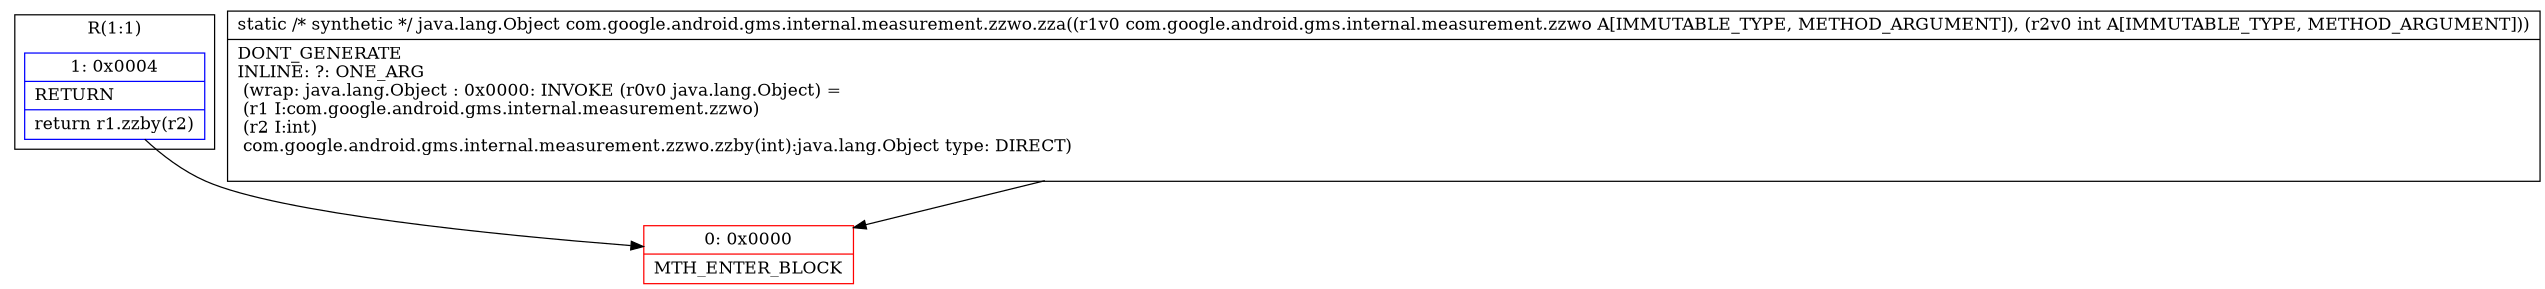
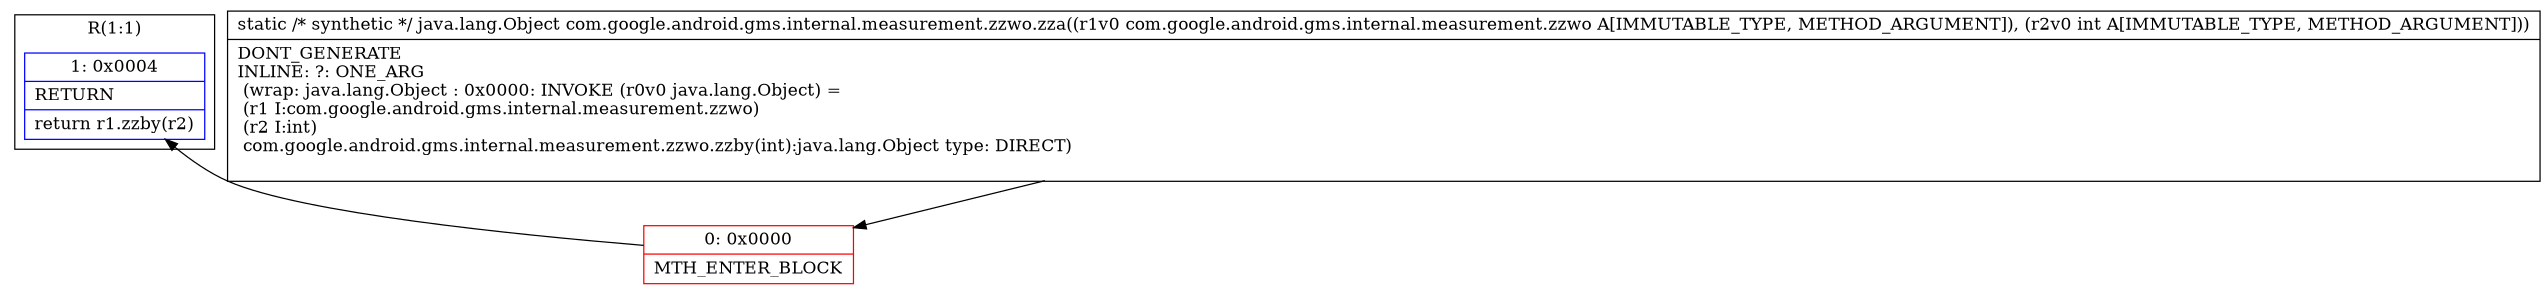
  digraph {
    node [shape=record]
    n1 [color=blue label="{1\:\ 0x0004|RETURN\l|return r1.zzby(r2)\l}"]
    n2 [color=red label="{0\:\ 0x0000|MTH_ENTER_BLOCK\l}"]
    n3 [label="{static \/* synthetic *\/ java.lang.Object com.google.android.gms.internal.measurement.zzwo.zza((r1v0 com.google.android.gms.internal.measurement.zzwo A[IMMUTABLE_TYPE, METHOD_ARGUMENT]), (r2v0 int A[IMMUTABLE_TYPE, METHOD_ARGUMENT]))  | DONT_GENERATE\lINLINE: ?: ONE_ARG  \l  (wrap: java.lang.Object : 0x0000: INVOKE  (r0v0 java.lang.Object) = \l  (r1 I:com.google.android.gms.internal.measurement.zzwo)\l  (r2 I:int)\l com.google.android.gms.internal.measurement.zzwo.zzby(int):java.lang.Object type: DIRECT)\l\l}"]
    subgraph cluster_1 {
      label="R(1:1)"
      n1
    }
-   n1 -> n2
+   n2 -> n1
    n3 -> n2
  }
